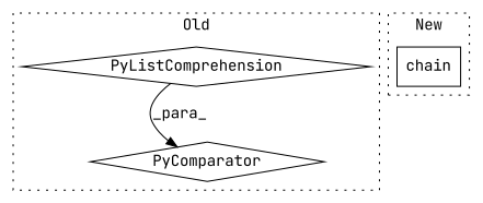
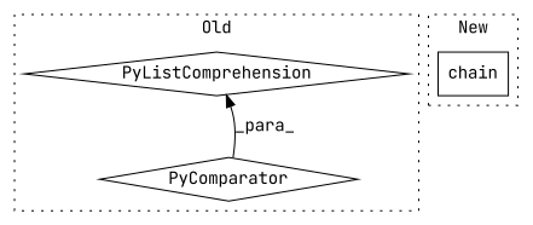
  digraph {
    fontname="JetBrains Mono"
    node [shape=diamond fontname="JetBrains Mono"]
    n1 [a=109 l=209 label=PyListComprehension s=11008]
    n2 [a=113 l=39 label=PyComparator s=11170]
    n3 [a=32 l="17,-5" label=chain s="11619,11765" shape=box]
    subgraph cluster_1 {
      label=Old
      style=dotted
      n1
      n2
    }
    subgraph cluster_2 {
      label=New
      style=dotted
      n3
    }
-   n1 -> n2 [label=_para_ fontname="JetBrains Mono"]
+   n2 -> n1 [label=_para_ fontname="JetBrains Mono"]
  }
